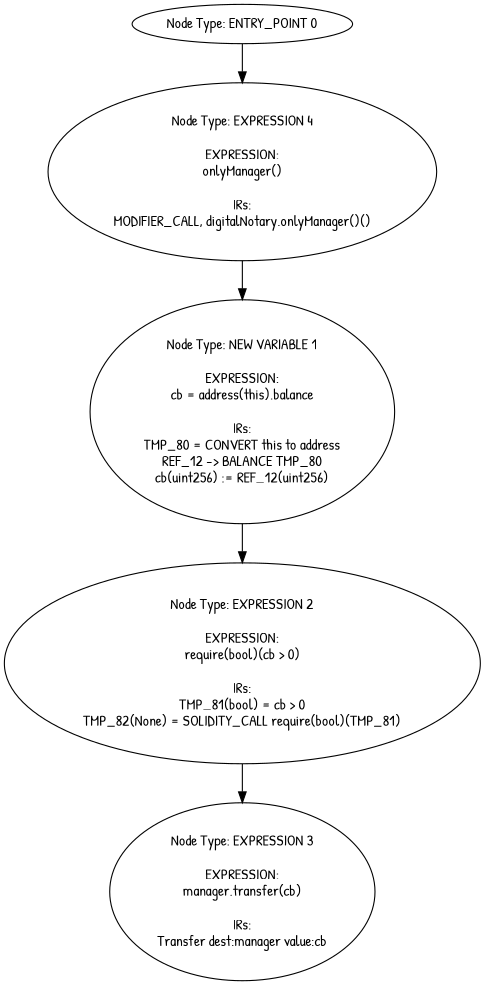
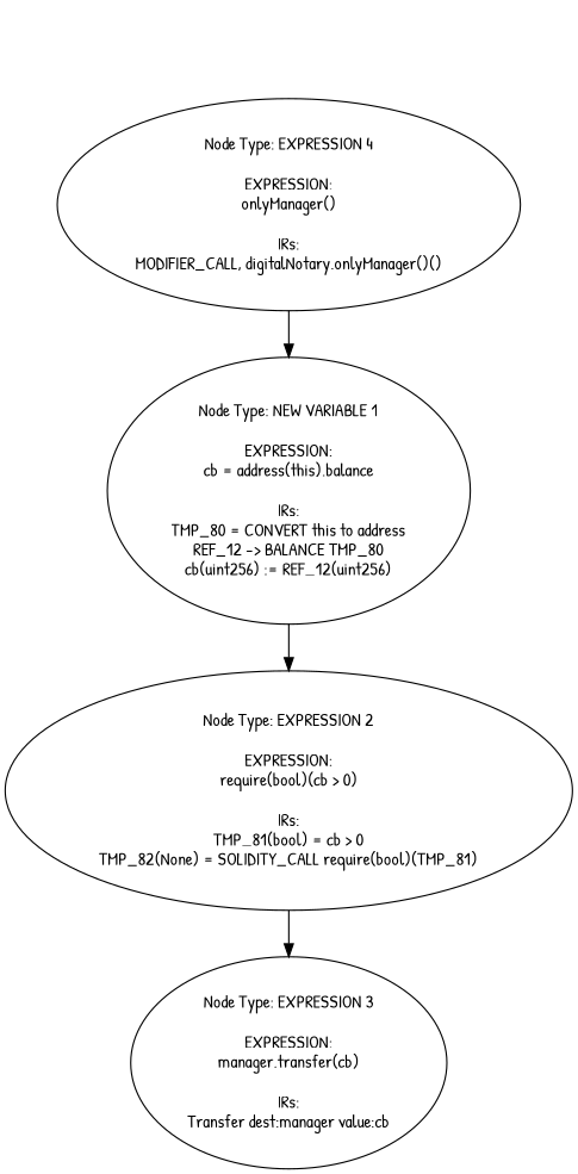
  digraph {
    fontname="Patrick Hand"
    node [fontname="Patrick Hand"]
    edge [fontname="Patrick Hand"]
-   n1 [label="Node Type: ENTRY_POINT 0\n"]
    n2 [label="Node Type: EXPRESSION 4\n\nEXPRESSION:\nonlyManager()\n\nIRs:\nMODIFIER_CALL, digitalNotary.onlyManager()()"]
    n3 [label="Node Type: NEW VARIABLE 1\n\nEXPRESSION:\ncb = address(this).balance\n\nIRs:\nTMP_80 = CONVERT this to address\nREF_12 -> BALANCE TMP_80\ncb(uint256) := REF_12(uint256)"]
    n4 [label="Node Type: EXPRESSION 2\n\nEXPRESSION:\nrequire(bool)(cb > 0)\n\nIRs:\nTMP_81(bool) = cb > 0\nTMP_82(None) = SOLIDITY_CALL require(bool)(TMP_81)"]
    n5 [label="Node Type: EXPRESSION 3\n\nEXPRESSION:\nmanager.transfer(cb)\n\nIRs:\nTransfer dest:manager value:cb"]
-   n1 -> n2
    n2 -> n3
    n3 -> n4
    n4 -> n5
  }
